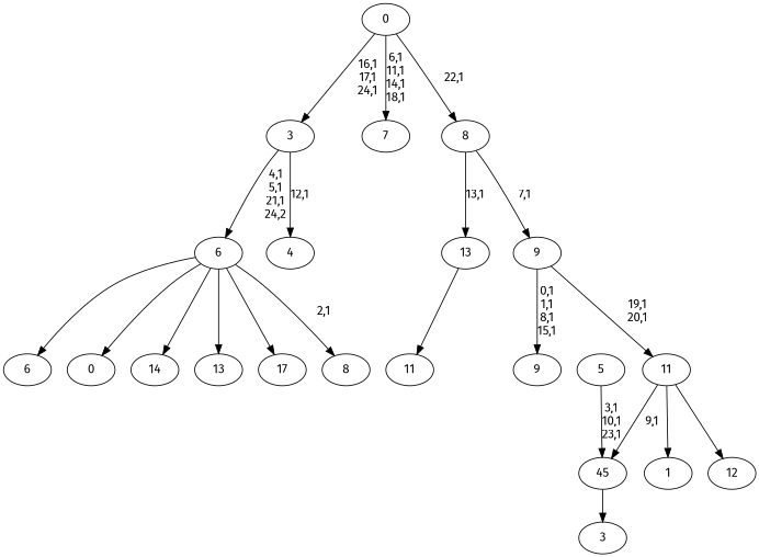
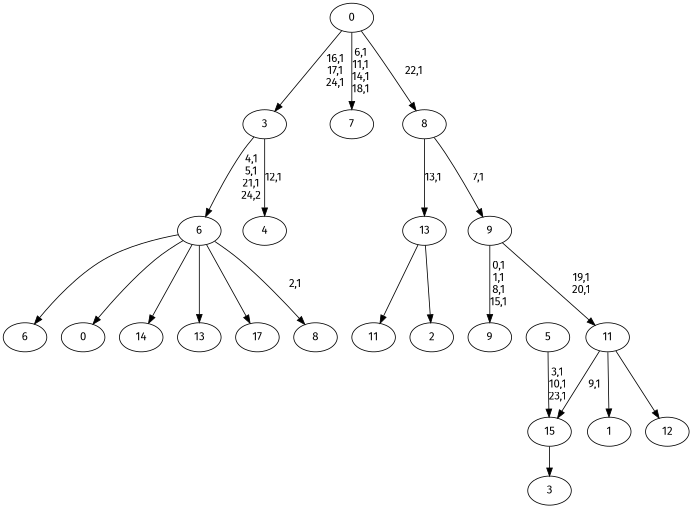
  digraph {
    fontname="Fira Sans"
    node [fontname="Fira Sans"]
    edge [fontname="Fira Sans"]
    n1 [label=14]
    n2 [label=13]
    n3 [label=12]
    n4 [label=11]
    n5 [label=17]
    n6 [label=9]
    n7 [label=8]
    n8 [label=7]
    n9 [label=6]
    n10 [label=5]
-   15 [label=45]
+   15
    n12 [label=4]
    n13 [label=3]
+   n14 [label=2]
    13
    n16 [label=1]
    11
    9
    8
    n20 [label=0]
    6
    3
    0
    n10 -> 15 [label="3,1\n10,1\n23,1"]
    15 -> n13
    13 -> n4
+   13 -> n14
    11 -> n3
    11 -> 15 [label="9,1"]
    11 -> n16
    9 -> n6 [label="0,1\n1,1\n8,1\n15,1"]
    9 -> 11 [label="19,1\n20,1"]
    8 -> 13 [label="13,1"]
    8 -> 9 [label="7,1"]
    6 -> n1
    6 -> n2
    6 -> n5
    6 -> n7 [label="2,1"]
    6 -> n9
    6 -> n20
    3 -> n12 [label="12,1"]
    3 -> 6 [label="4,1\n5,1\n21,1\n24,2"]
    0 -> n8 [label="6,1\n11,1\n14,1\n18,1"]
    0 -> 8 [label="22,1"]
    0 -> 3 [label="16,1\n17,1\n24,1"]
  }
